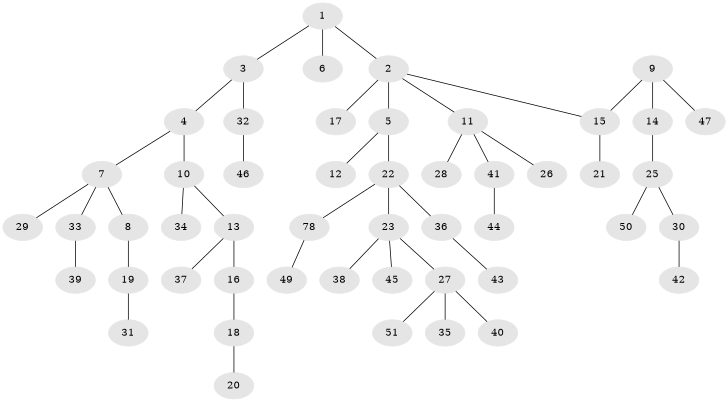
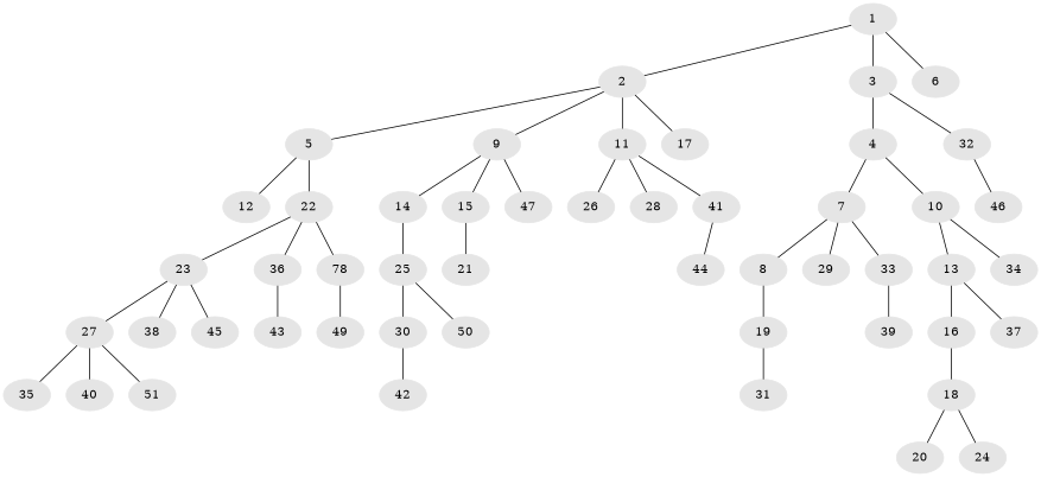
  graph {
    node [color=gray90 style=filled]
    1
    2
    3
    6
    5
    9
    11
    17
    4
    32
    12
    22
    14
    15
    47
    26
    28
    41
    7
    10
    46
    8
    29
    33
    13
    34
    23
    36
    n29 [label=78]
    19
    39
    31
    25
    21
    16
    37
    44
    18
    30
    50
    20
+   24
    27
    38
    45
    43
    49
    35
    40
    51
    42
    1 -- 2
    1 -- 3
    1 -- 6
    2 -- 5
-   2 -- 15
+   2 -- 9
    2 -- 11
    2 -- 17
    3 -- 4
    3 -- 32
    5 -- 12
    5 -- 22
    9 -- 14
    9 -- 15
    9 -- 47
    11 -- 26
    11 -- 28
    11 -- 41
    4 -- 7
    4 -- 10
    32 -- 46
    22 -- 23
    22 -- 36
    22 -- n29
    14 -- 25
    15 -- 21
    41 -- 44
    7 -- 8
    7 -- 29
    7 -- 33
    10 -- 13
    10 -- 34
    8 -- 19
    33 -- 39
    13 -- 16
    13 -- 37
    23 -- 27
    23 -- 38
    23 -- 45
    36 -- 43
    n29 -- 49
    19 -- 31
    25 -- 30
    25 -- 50
    16 -- 18
    18 -- 20
+   18 -- 24
    30 -- 42
    27 -- 35
    27 -- 40
    27 -- 51
  }
